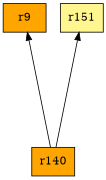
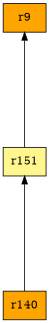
  digraph {
    rankdir=BT
    ranksep=2.0
    node [fillcolor=orange shape=record style=filled]
    n1 [label="{r9}"]
    n2 [label="{r140}"]
    n3 [fillcolor=khaki1 label="{r151}"]
    n2 -> n3
-   n2 -> n1
+   n3 -> n1
  }
